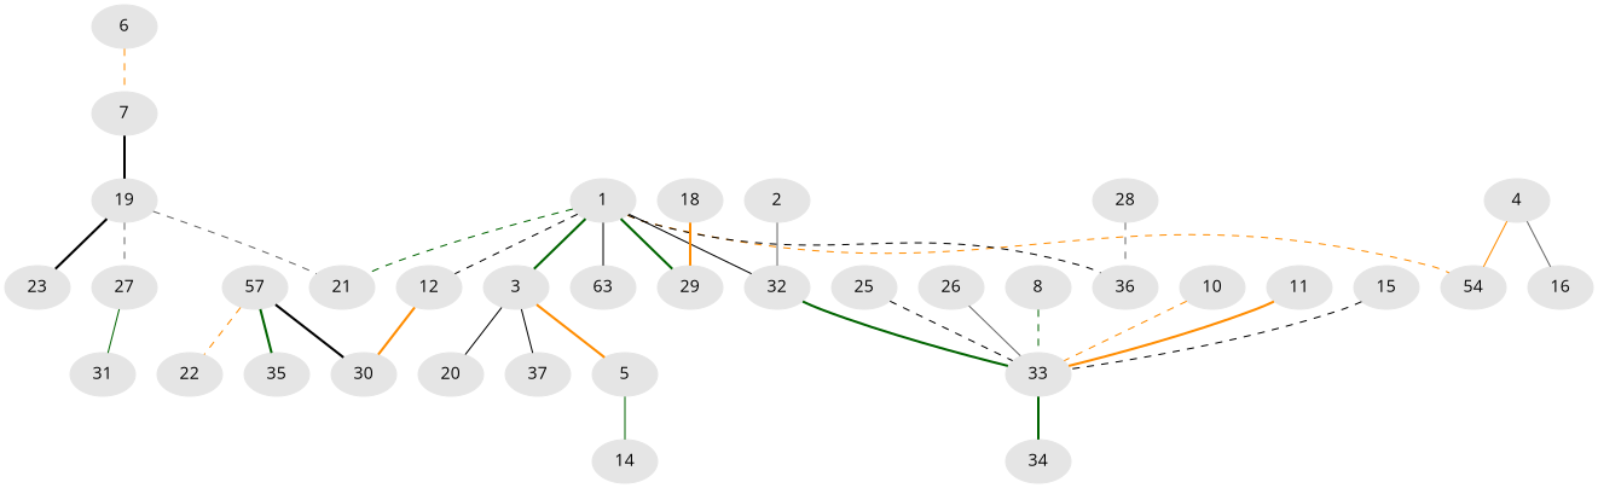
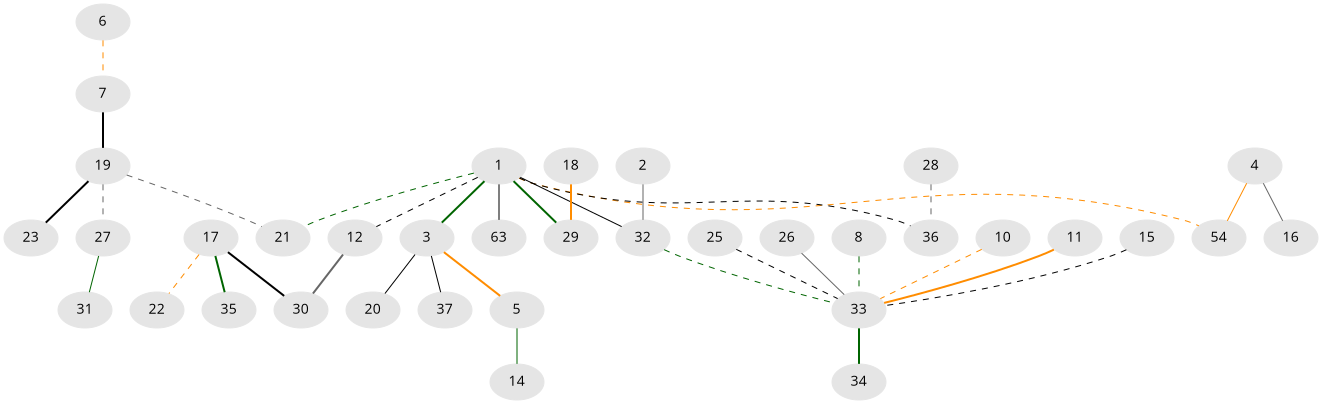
  graph {
    fontname="Open Sans"
    node [color=gray90 fontname="Open Sans" style=filled]
    edge [color=black fontname="Open Sans" style=dashed weight=1.0]
    1
    3
    12
    n4 [label=63]
    21
    n6 [label=54]
    29
    32
    36
    5
    20
    37
    30
    33
    2
    14
    4
    16
    6
    7
    19
    23
    27
    8
    34
    10
    11
    15
-   17 [label=57]
+   17
    22
    35
    18
    31
    25
    26
    28
    1 -- 3 [color=darkgreen style=bold]
    1 -- 12
    1 -- n4 [style=solid]
    1 -- 21 [color=darkgreen]
    1 -- n6 [color=darkorange]
    1 -- 29 [color=darkgreen style=bold]
    1 -- 32 [style=solid]
    1 -- 36
    3 -- 5 [color=darkorange style=bold]
    3 -- 20 [style=solid]
    3 -- 37 [style=solid]
-   12 -- 30 [color=darkorange style=bold]
-   32 -- 33 [color=darkgreen style=bold]
+   12 -- 30 [color=gray40 style=bold]
+   32 -- 33 [color=darkgreen]
    5 -- 14 [color=darkgreen style=solid]
    33 -- 34 [color=darkgreen style=bold]
    2 -- 32 [color=gray40 style=solid]
    4 -- n6 [color=darkorange style=solid]
    4 -- 16 [color=gray40 style=solid]
    6 -- 7 [color=darkorange]
    7 -- 19 [style=bold]
    19 -- 21 [color=gray40]
    19 -- 23 [style=bold]
    19 -- 27 [color=gray40]
    27 -- 31 [color=darkgreen style=solid]
    8 -- 33 [color=darkgreen]
    10 -- 33 [color=darkorange]
    11 -- 33 [color=darkorange style=bold]
    15 -- 33
    17 -- 30 [style=bold]
    17 -- 22 [color=darkorange]
    17 -- 35 [color=darkgreen style=bold]
    18 -- 29 [color=darkorange style=bold]
    25 -- 33
    26 -- 33 [color=gray40 style=solid]
    28 -- 36 [color=gray40]
  }
